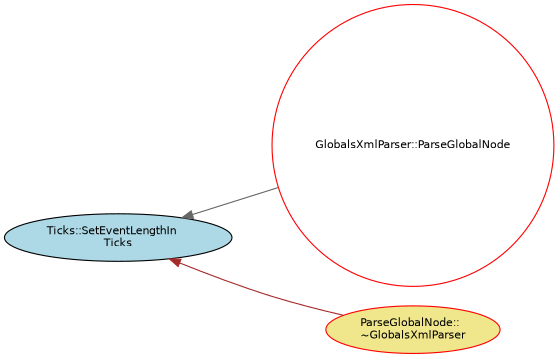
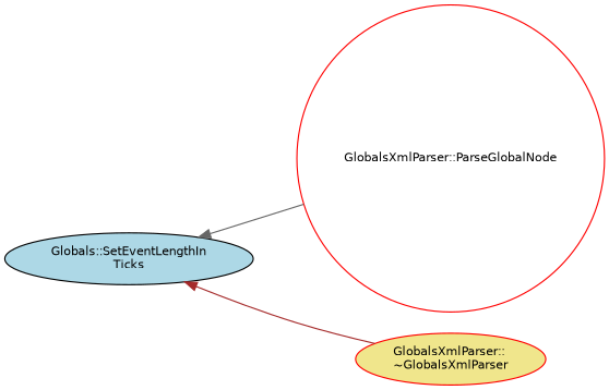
  digraph {
    rankdir=LR
    node [color=red fontname=Helvetica fontsize=10 shape=ellipse style=filled]
    edge [dir=back fontname=Helvetica fontsize=10 labelfontname=Helvetica labelfontsize=10 style=solid]
-   n1 [color=black fillcolor=lightblue fontcolor=black height=0.2 label="Ticks::SetEventLengthIn\lTicks" width=0.4]
+   n1 [color=black fillcolor=lightblue fontcolor=black height=0.2 label="Globals::SetEventLengthIn\lTicks" width=0.4]
    n2 [fillcolor=white height=0.2 label="GlobalsXmlParser::ParseGlobalNode" shape=circle width=0.4]
-   n3 [fillcolor=khaki height=0.2 label="ParseGlobalNode::\l~GlobalsXmlParser" width=0.4]
+   n3 [fillcolor=khaki height=0.2 label="GlobalsXmlParser::\l~GlobalsXmlParser" width=0.4]
    n1 -> n2 [color=gray40]
    n1 -> n3 [color=brown]
  }
